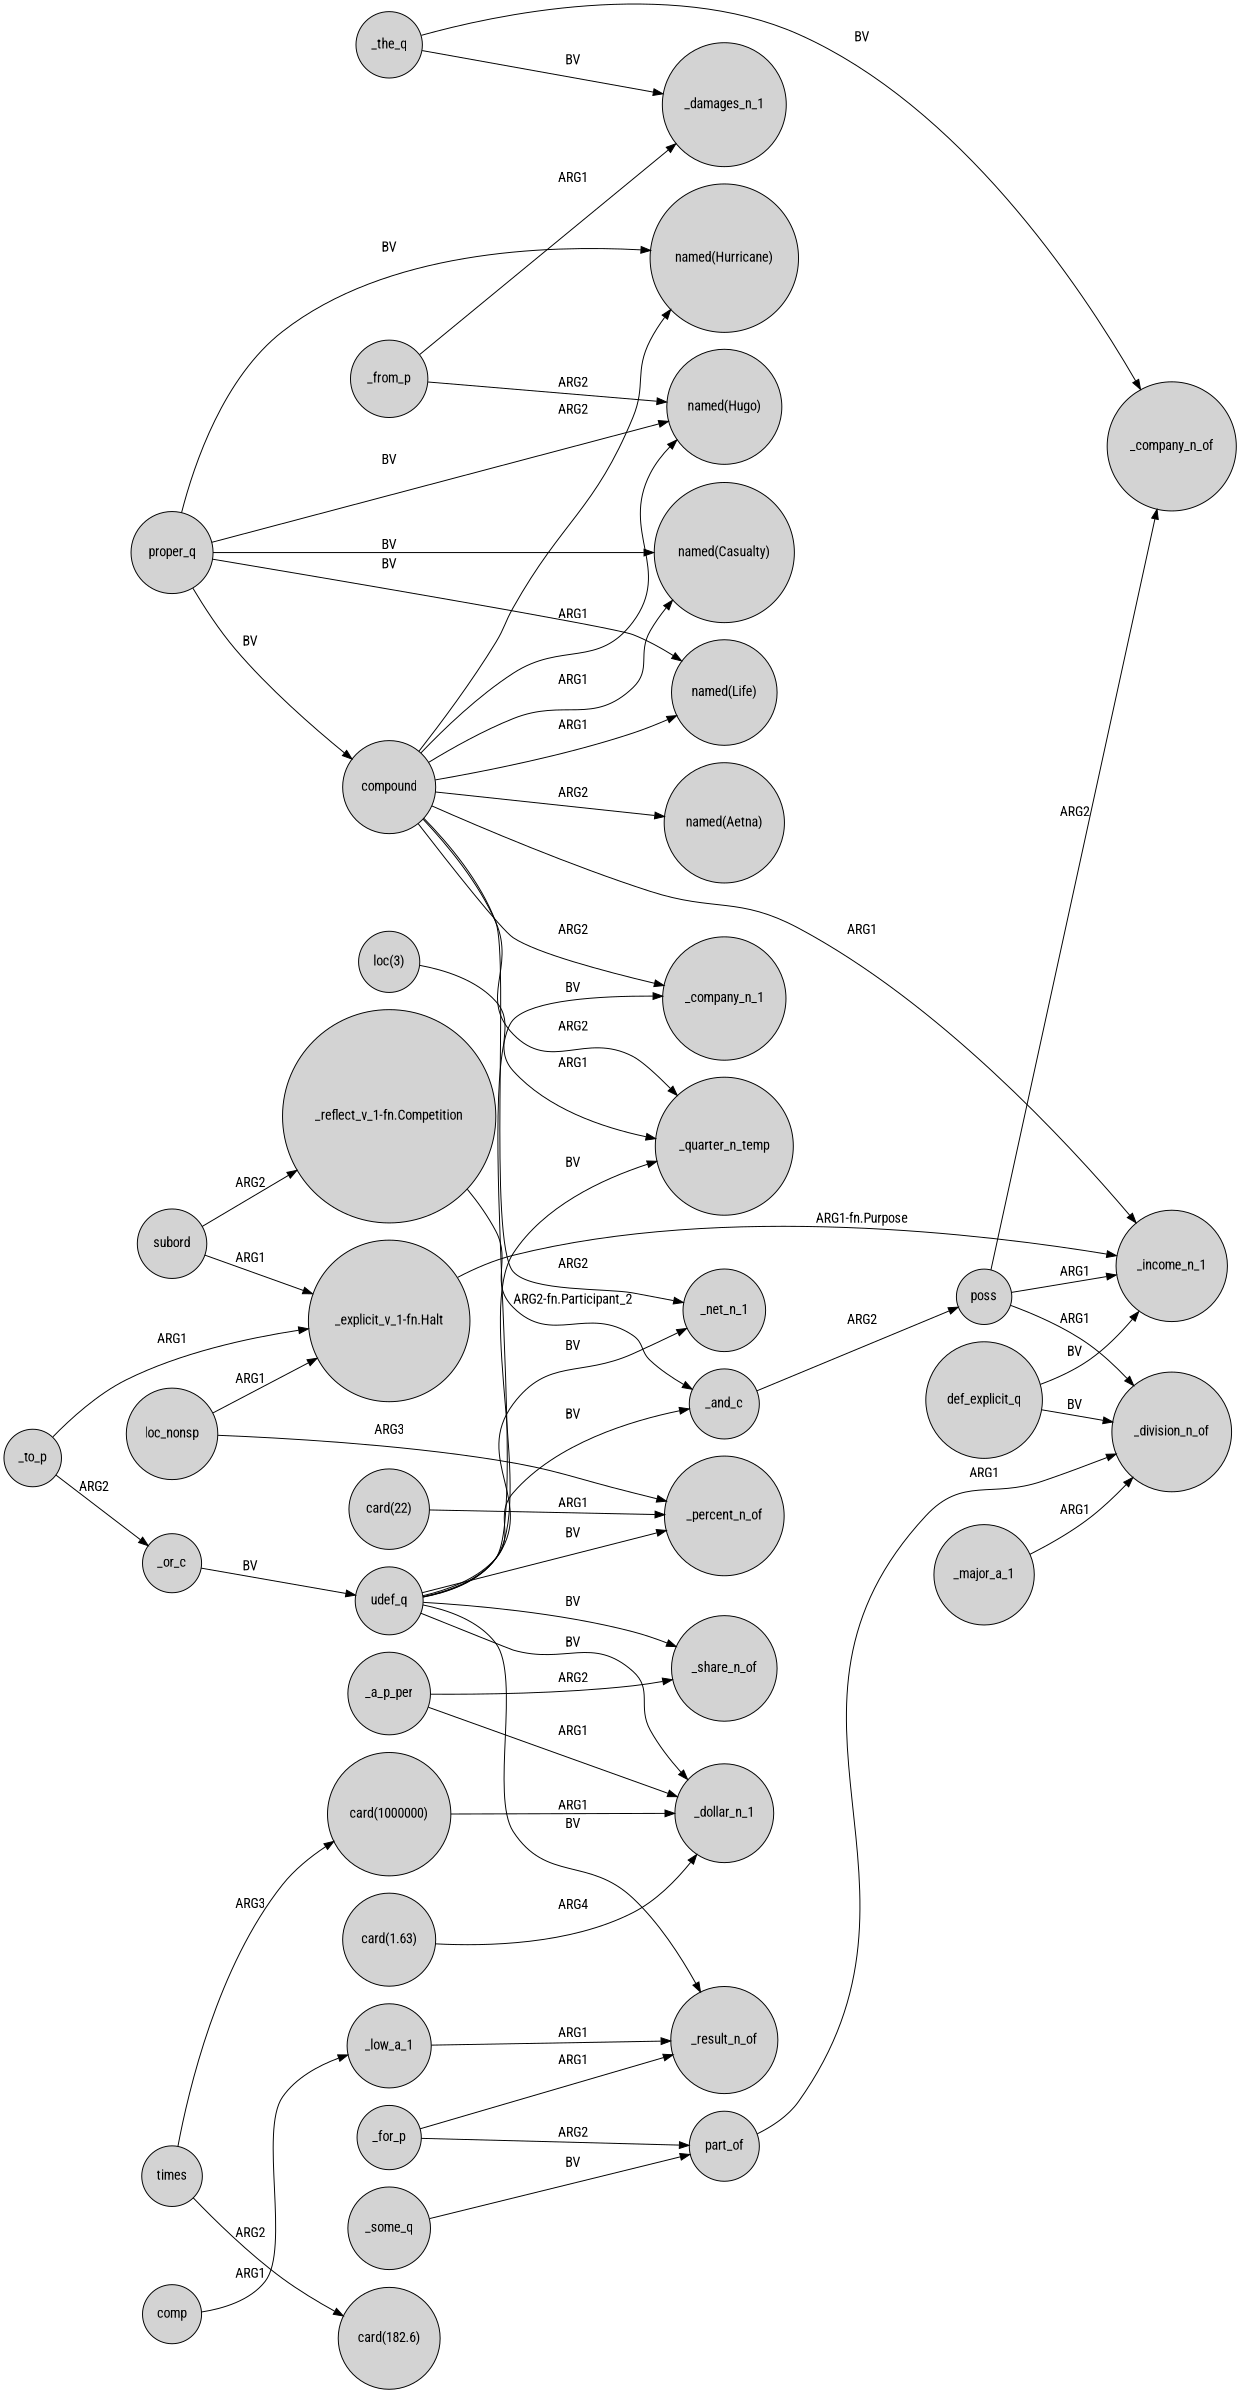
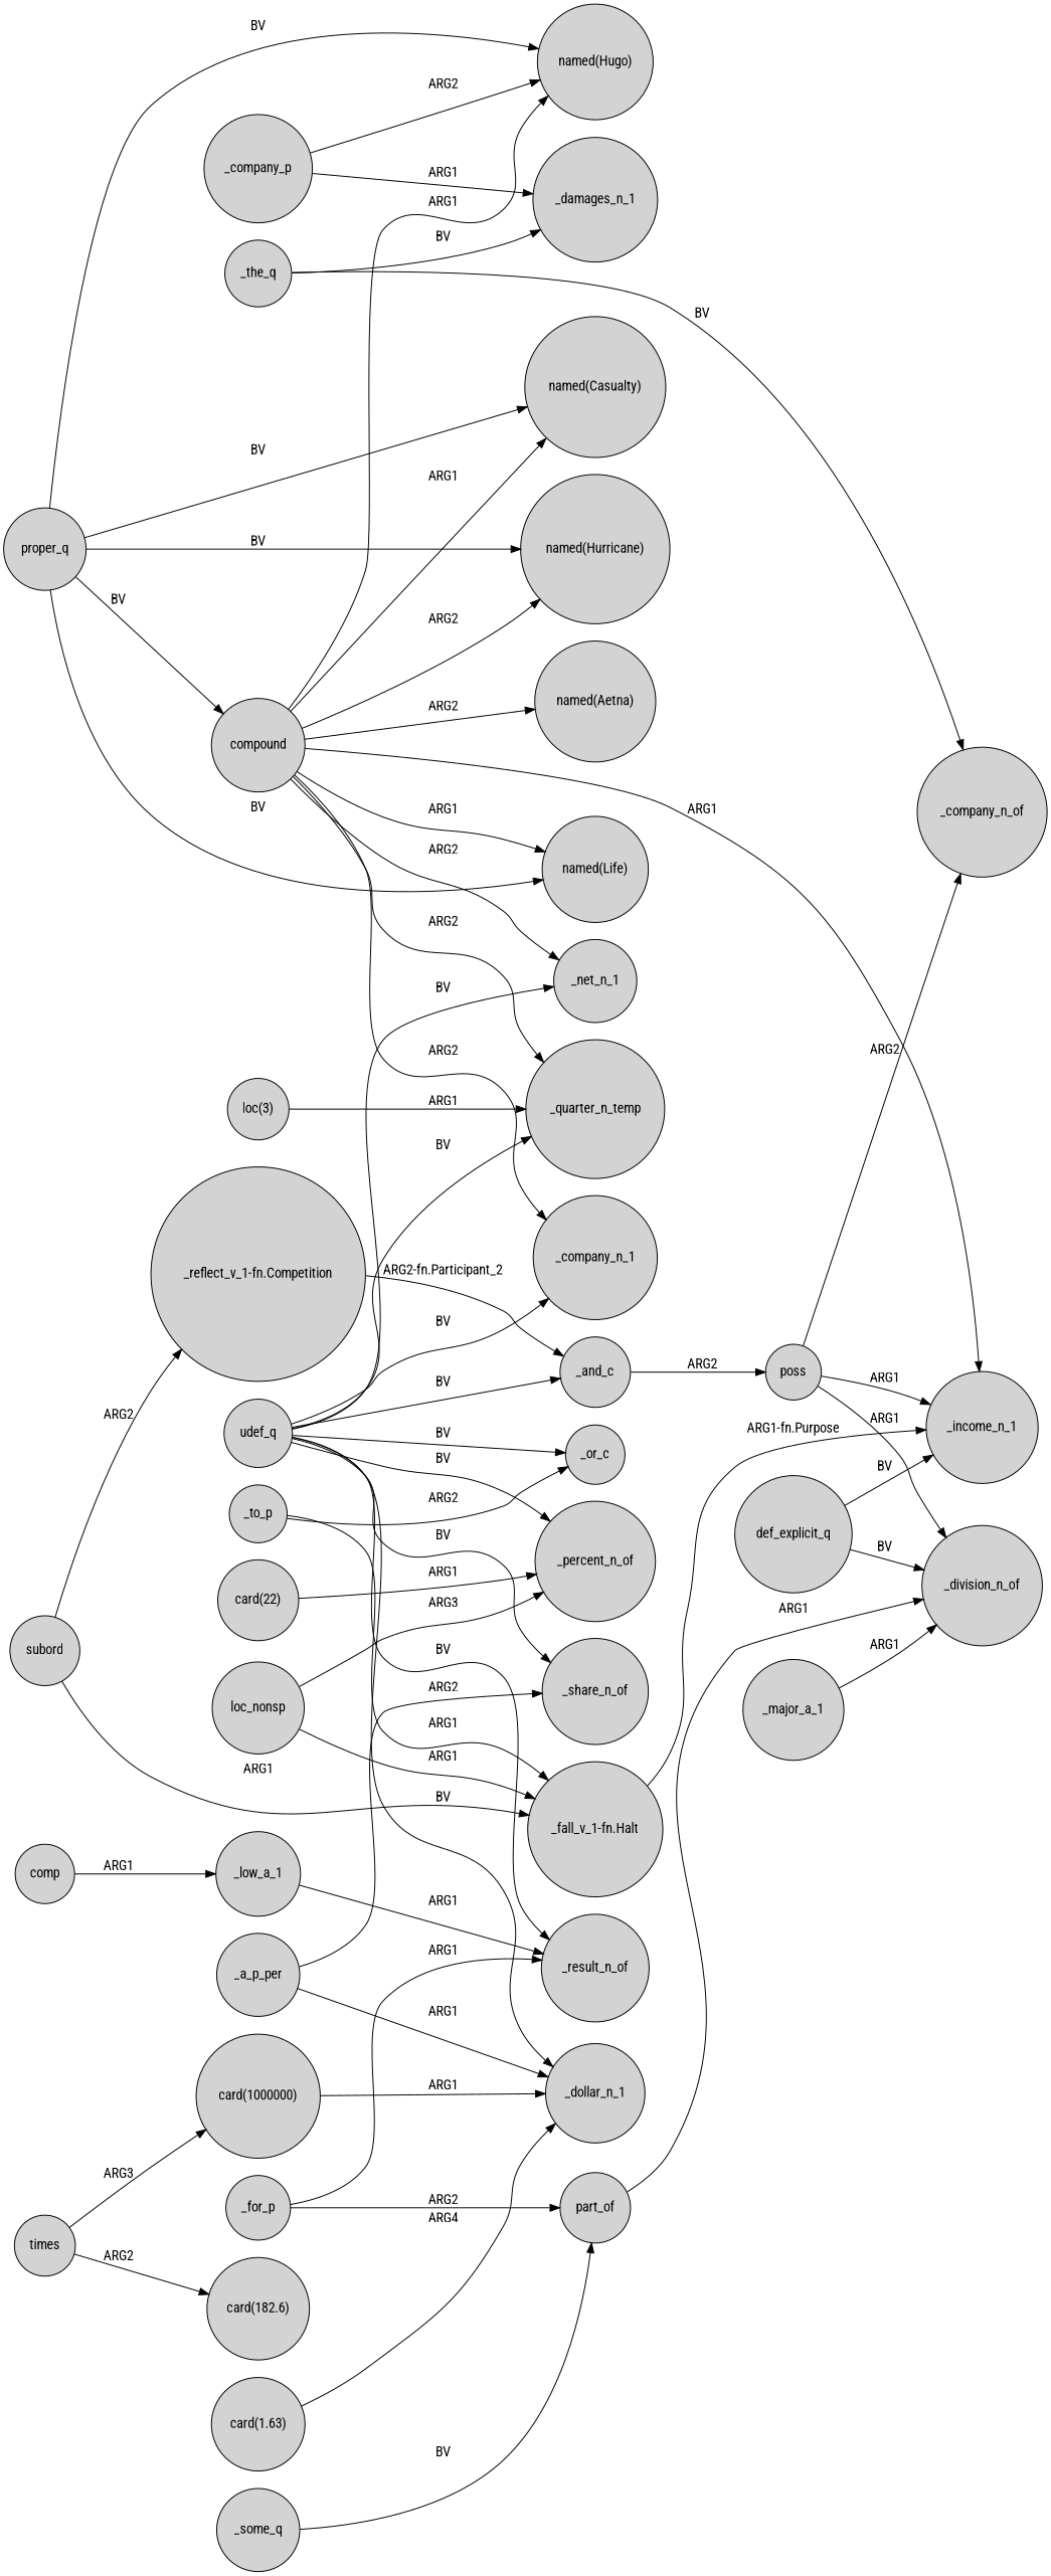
  digraph {
    fontname="Roboto Condensed"
    rankdir=LR
    node [fontname="Roboto Condensed" shape=circle style=filled]
    edge [fontname="Roboto Condensed"]
    compound
    "named(Hurricane)"
    "named(Life)"
    _net_n_1
    _quarter_n_temp
    "named(Hugo)"
    _company_n_1
    "named(Aetna)"
    _income_n_1
    "named(Casualty)"
    proper_q
    _to_p
    _or_c
-   "_fall_v_1-fn.Halt" [label="_explicit_v_1-fn.Halt"]
+   "_fall_v_1-fn.Halt"
    _the_q
    _damages_n_1
    _company_n_of
    comp
    _low_a_1
    _result_n_of
    n21 [label="loc(3)"]
    subord
    "_reflect_v_1-fn.Competition"
    _and_c
    def_explicit_q
    _division_n_of
    udef_q
    _dollar_n_1
    _share_n_of
    _percent_n_of
    poss
    "card(1.63)"
    _for_p
    part_of
    times
    "card(1000000)"
    "card(182.6)"
-   _from_p
+   _from_p [label=_company_p]
    loc_nonsp
    _a_p_per
    _some_q
    _major_a_1
    "card(22)"
    compound -> "named(Hurricane)" [label=ARG2]
    compound -> "named(Life)" [label=ARG1]
    compound -> _net_n_1 [label=ARG2]
    compound -> _quarter_n_temp [label=ARG2]
    compound -> "named(Hugo)" [label=ARG1]
    compound -> _company_n_1 [label=ARG2]
    compound -> "named(Aetna)" [label=ARG2]
    compound -> _income_n_1 [label=ARG1]
    compound -> "named(Casualty)" [label=ARG1]
    proper_q -> compound [label=BV]
    proper_q -> "named(Hurricane)" [label=BV]
    proper_q -> "named(Life)" [label=BV]
    proper_q -> "named(Hugo)" [label=BV]
    proper_q -> "named(Casualty)" [label=BV]
    _to_p -> _or_c [label=ARG2]
    _to_p -> "_fall_v_1-fn.Halt" [label=ARG1]
    "_fall_v_1-fn.Halt" -> _income_n_1 [label="ARG1-fn.Purpose"]
    _the_q -> _damages_n_1 [label=BV]
    _the_q -> _company_n_of [label=BV]
    comp -> _low_a_1 [label=ARG1]
    _low_a_1 -> _result_n_of [label=ARG1]
    n21 -> _quarter_n_temp [label=ARG1]
    subord -> "_fall_v_1-fn.Halt" [label=ARG1]
    subord -> "_reflect_v_1-fn.Competition" [label=ARG2]
    "_reflect_v_1-fn.Competition" -> _and_c [label="ARG2-fn.Participant_2"]
    _and_c -> poss [label=ARG2]
    def_explicit_q -> _income_n_1 [label=BV]
    def_explicit_q -> _division_n_of [label=BV]
    udef_q -> _net_n_1 [label=BV]
    udef_q -> _quarter_n_temp [label=BV]
    udef_q -> _company_n_1 [label=BV]
-   _or_c -> udef_q [label=BV]
+   udef_q -> _or_c [label=BV]
    udef_q -> _result_n_of [label=BV]
    udef_q -> _and_c [label=BV]
    udef_q -> _dollar_n_1 [label=BV]
    udef_q -> _share_n_of [label=BV]
    udef_q -> _percent_n_of [label=BV]
    poss -> _income_n_1 [label=ARG1]
    poss -> _company_n_of [label=ARG2]
    poss -> _division_n_of [label=ARG1]
    "card(1.63)" -> _dollar_n_1 [label=ARG4]
    _for_p -> _result_n_of [label=ARG1]
    _for_p -> part_of [label=ARG2]
    part_of -> _division_n_of [label=ARG1]
    times -> "card(1000000)" [label=ARG3]
    times -> "card(182.6)" [label=ARG2]
    "card(1000000)" -> _dollar_n_1 [label=ARG1]
    _from_p -> "named(Hugo)" [label=ARG2]
    _from_p -> _damages_n_1 [label=ARG1]
    loc_nonsp -> "_fall_v_1-fn.Halt" [label=ARG1]
    loc_nonsp -> _percent_n_of [label=ARG3]
    _a_p_per -> _dollar_n_1 [label=ARG1]
    _a_p_per -> _share_n_of [label=ARG2]
    _some_q -> part_of [label=BV]
    _major_a_1 -> _division_n_of [label=ARG1]
    "card(22)" -> _percent_n_of [label=ARG1]
  }
